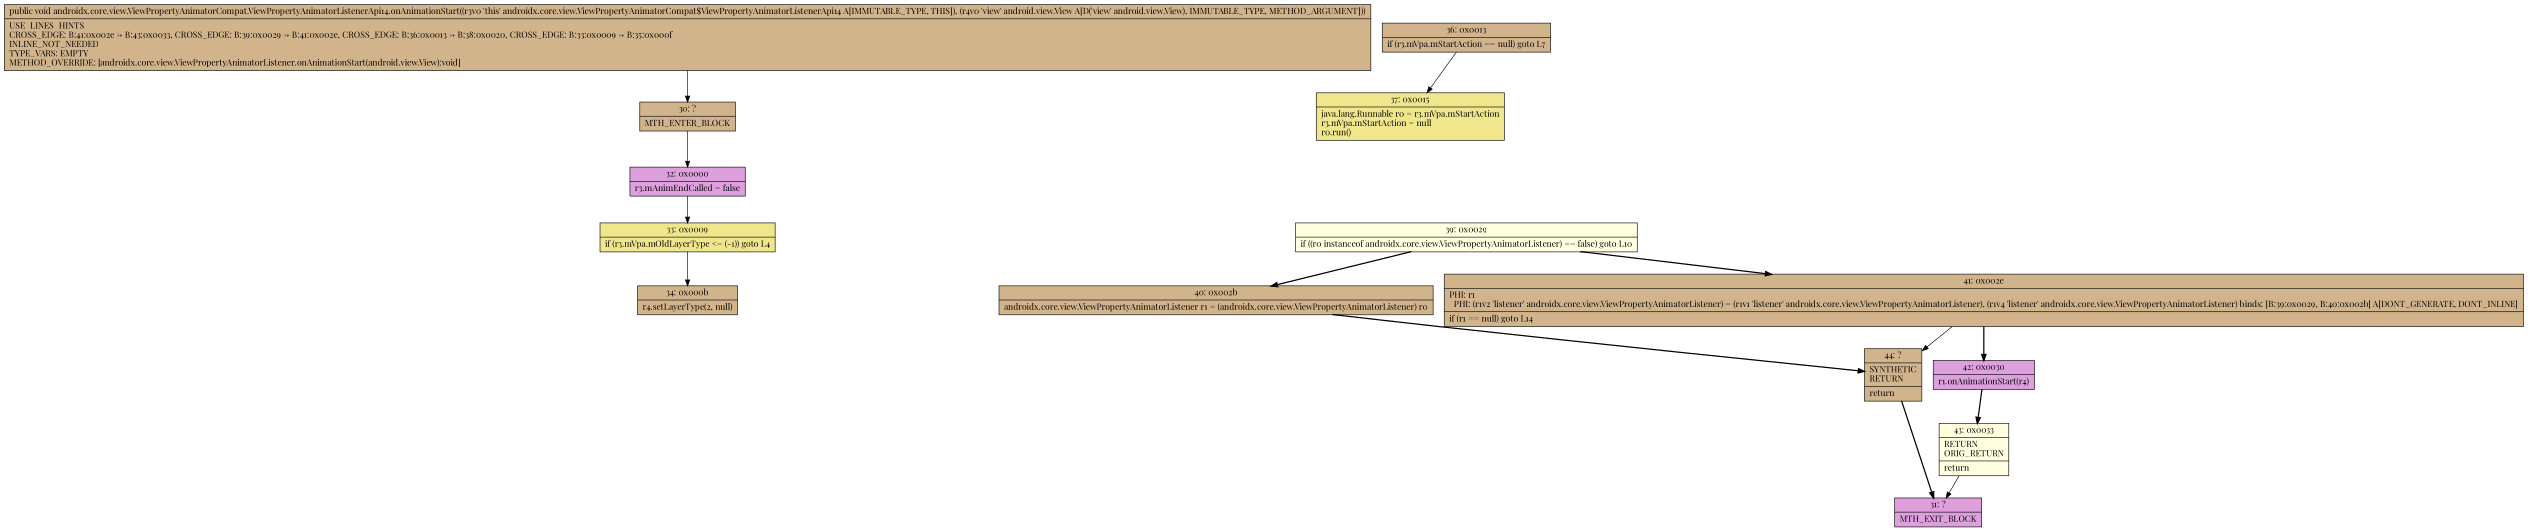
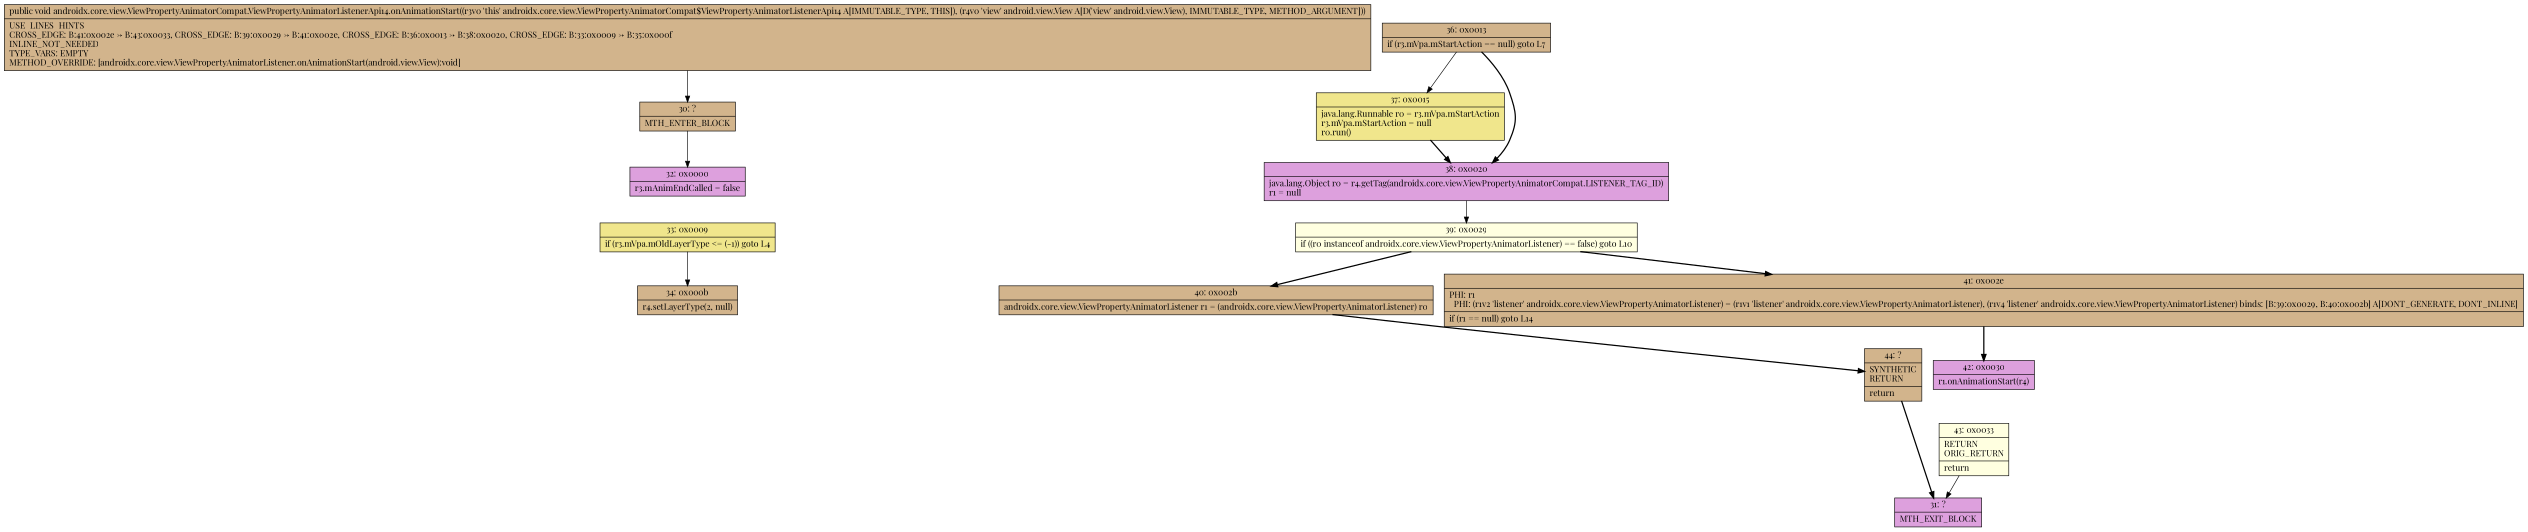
  digraph {
    fontname="Playfair Display"
    node [fillcolor=tan fontname="Playfair Display" shape=record style=filled]
    edge [fontname="Playfair Display" style=solid]
    n1 [label="{30\:\ ?|MTH_ENTER_BLOCK\l}"]
    n2 [fillcolor=plum label="{32\:\ 0x0000|r3.mAnimEndCalled = false\l}"]
    n3 [fillcolor=khaki label="{33\:\ 0x0009|if (r3.mVpa.mOldLayerType \<= (\-1)) goto L4\l}"]
    n4 [label="{34\:\ 0x000b|r4.setLayerType(2, null)\l}"]
    n5 [label="{36\:\ 0x0013|if (r3.mVpa.mStartAction == null) goto L7\l}"]
    n6 [fillcolor=khaki label="{37\:\ 0x0015|java.lang.Runnable r0 = r3.mVpa.mStartAction\lr3.mVpa.mStartAction = null\lr0.run()\l}"]
+   n7 [fillcolor=plum label="{38\:\ 0x0020|java.lang.Object r0 = r4.getTag(androidx.core.view.ViewPropertyAnimatorCompat.LISTENER_TAG_ID)\lr1 = null\l}"]
    n8 [fillcolor=lightyellow label="{39\:\ 0x0029|if ((r0 instanceof androidx.core.view.ViewPropertyAnimatorListener) == false) goto L10\l}"]
    n9 [label="{40\:\ 0x002b|androidx.core.view.ViewPropertyAnimatorListener r1 = (androidx.core.view.ViewPropertyAnimatorListener) r0\l}"]
    n10 [label="{41\:\ 0x002e|PHI: r1 \l  PHI: (r1v2 'listener' androidx.core.view.ViewPropertyAnimatorListener) = (r1v1 'listener' androidx.core.view.ViewPropertyAnimatorListener), (r1v4 'listener' androidx.core.view.ViewPropertyAnimatorListener) binds: [B:39:0x0029, B:40:0x002b] A[DONT_GENERATE, DONT_INLINE]\l|if (r1 == null) goto L14\l}"]
    n11 [label="{44\:\ ?|SYNTHETIC\lRETURN\l|return\l}"]
    n12 [fillcolor=plum label="{42\:\ 0x0030|r1.onAnimationStart(r4)\l}"]
    n13 [fillcolor=lightyellow label="{43\:\ 0x0033|RETURN\lORIG_RETURN\l|return\l}"]
    n14 [fillcolor=plum label="{31\:\ ?|MTH_EXIT_BLOCK\l}"]
    n15 [label="{public void androidx.core.view.ViewPropertyAnimatorCompat.ViewPropertyAnimatorListenerApi14.onAnimationStart((r3v0 'this' androidx.core.view.ViewPropertyAnimatorCompat$ViewPropertyAnimatorListenerApi14 A[IMMUTABLE_TYPE, THIS]), (r4v0 'view' android.view.View A[D('view' android.view.View), IMMUTABLE_TYPE, METHOD_ARGUMENT]))  | USE_LINES_HINTS\lCROSS_EDGE: B:41:0x002e \-\> B:43:0x0033, CROSS_EDGE: B:39:0x0029 \-\> B:41:0x002e, CROSS_EDGE: B:36:0x0013 \-\> B:38:0x0020, CROSS_EDGE: B:33:0x0009 \-\> B:35:0x000f\lINLINE_NOT_NEEDED\lTYPE_VARS: EMPTY\lMETHOD_OVERRIDE: [androidx.core.view.ViewPropertyAnimatorListener.onAnimationStart(android.view.View):void]\l}"]
    n1 -> n2
-   n2 -> n3
    n3 -> n4
    n5 -> n6
+   n5 -> n7 [style=bold]
+   n6 -> n7 [style=bold]
+   n7 -> n8
    n8 -> n9 [style=bold]
    n8 -> n10 [style=bold]
    n9 -> n11 [style=bold]
-   n10 -> n11
    n10 -> n12 [style=bold]
    n11 -> n14 [style=bold]
-   n12 -> n13 [style=bold]
    n13 -> n14
    n15 -> n1
  }
